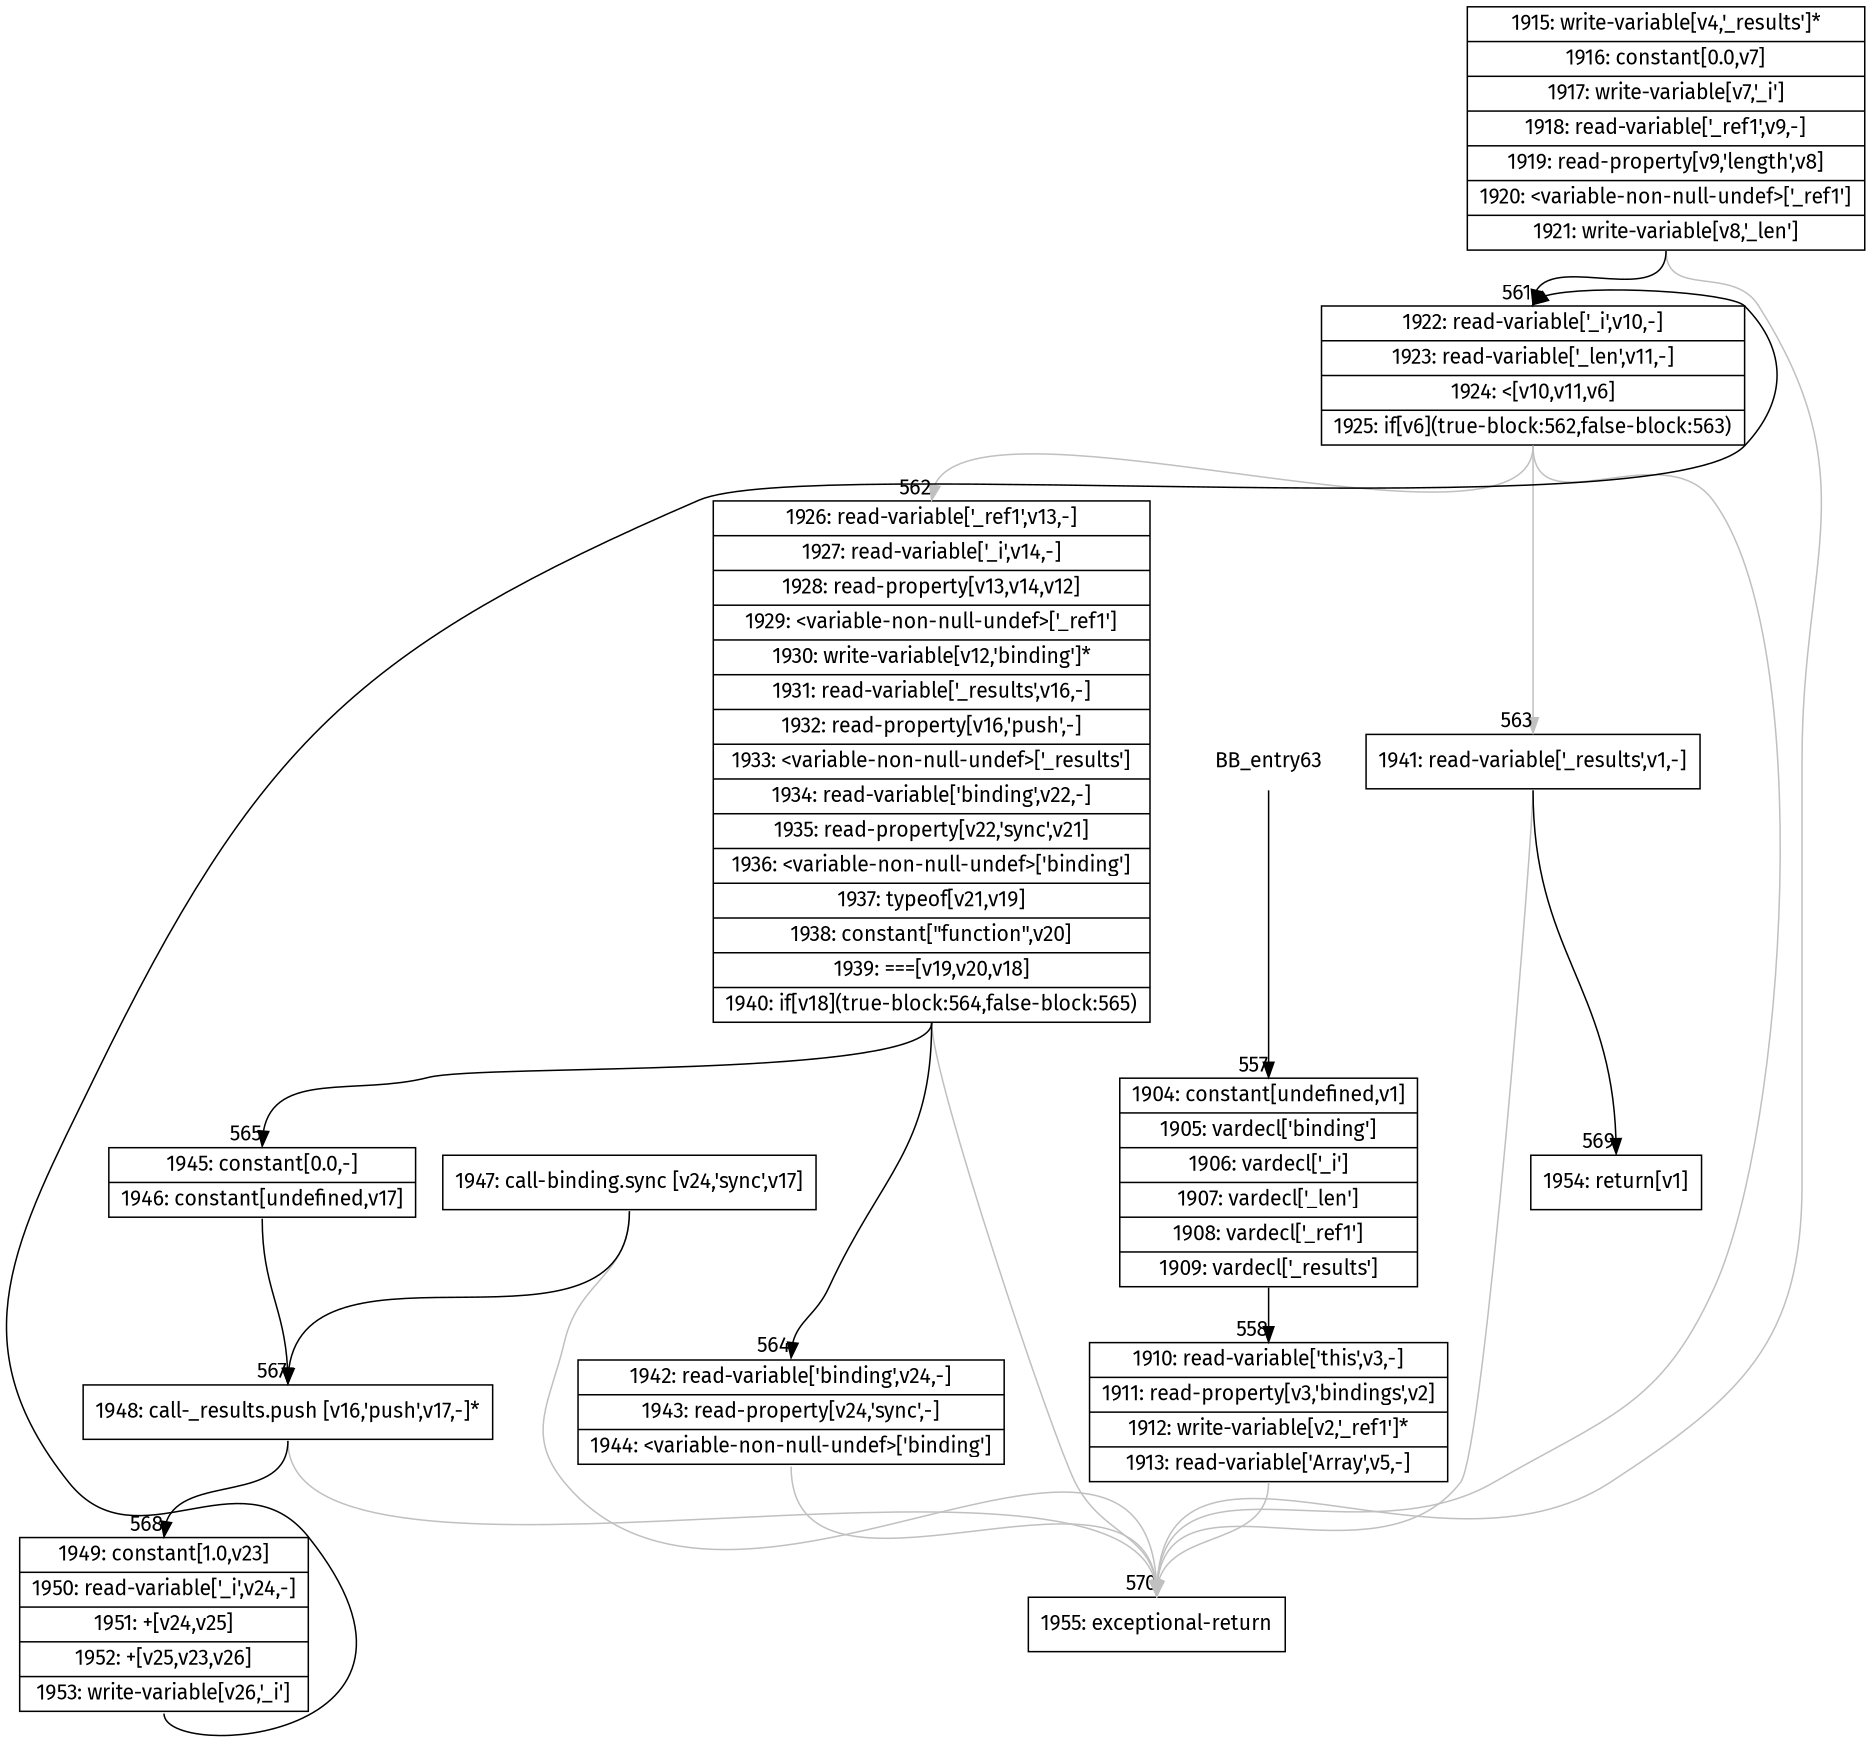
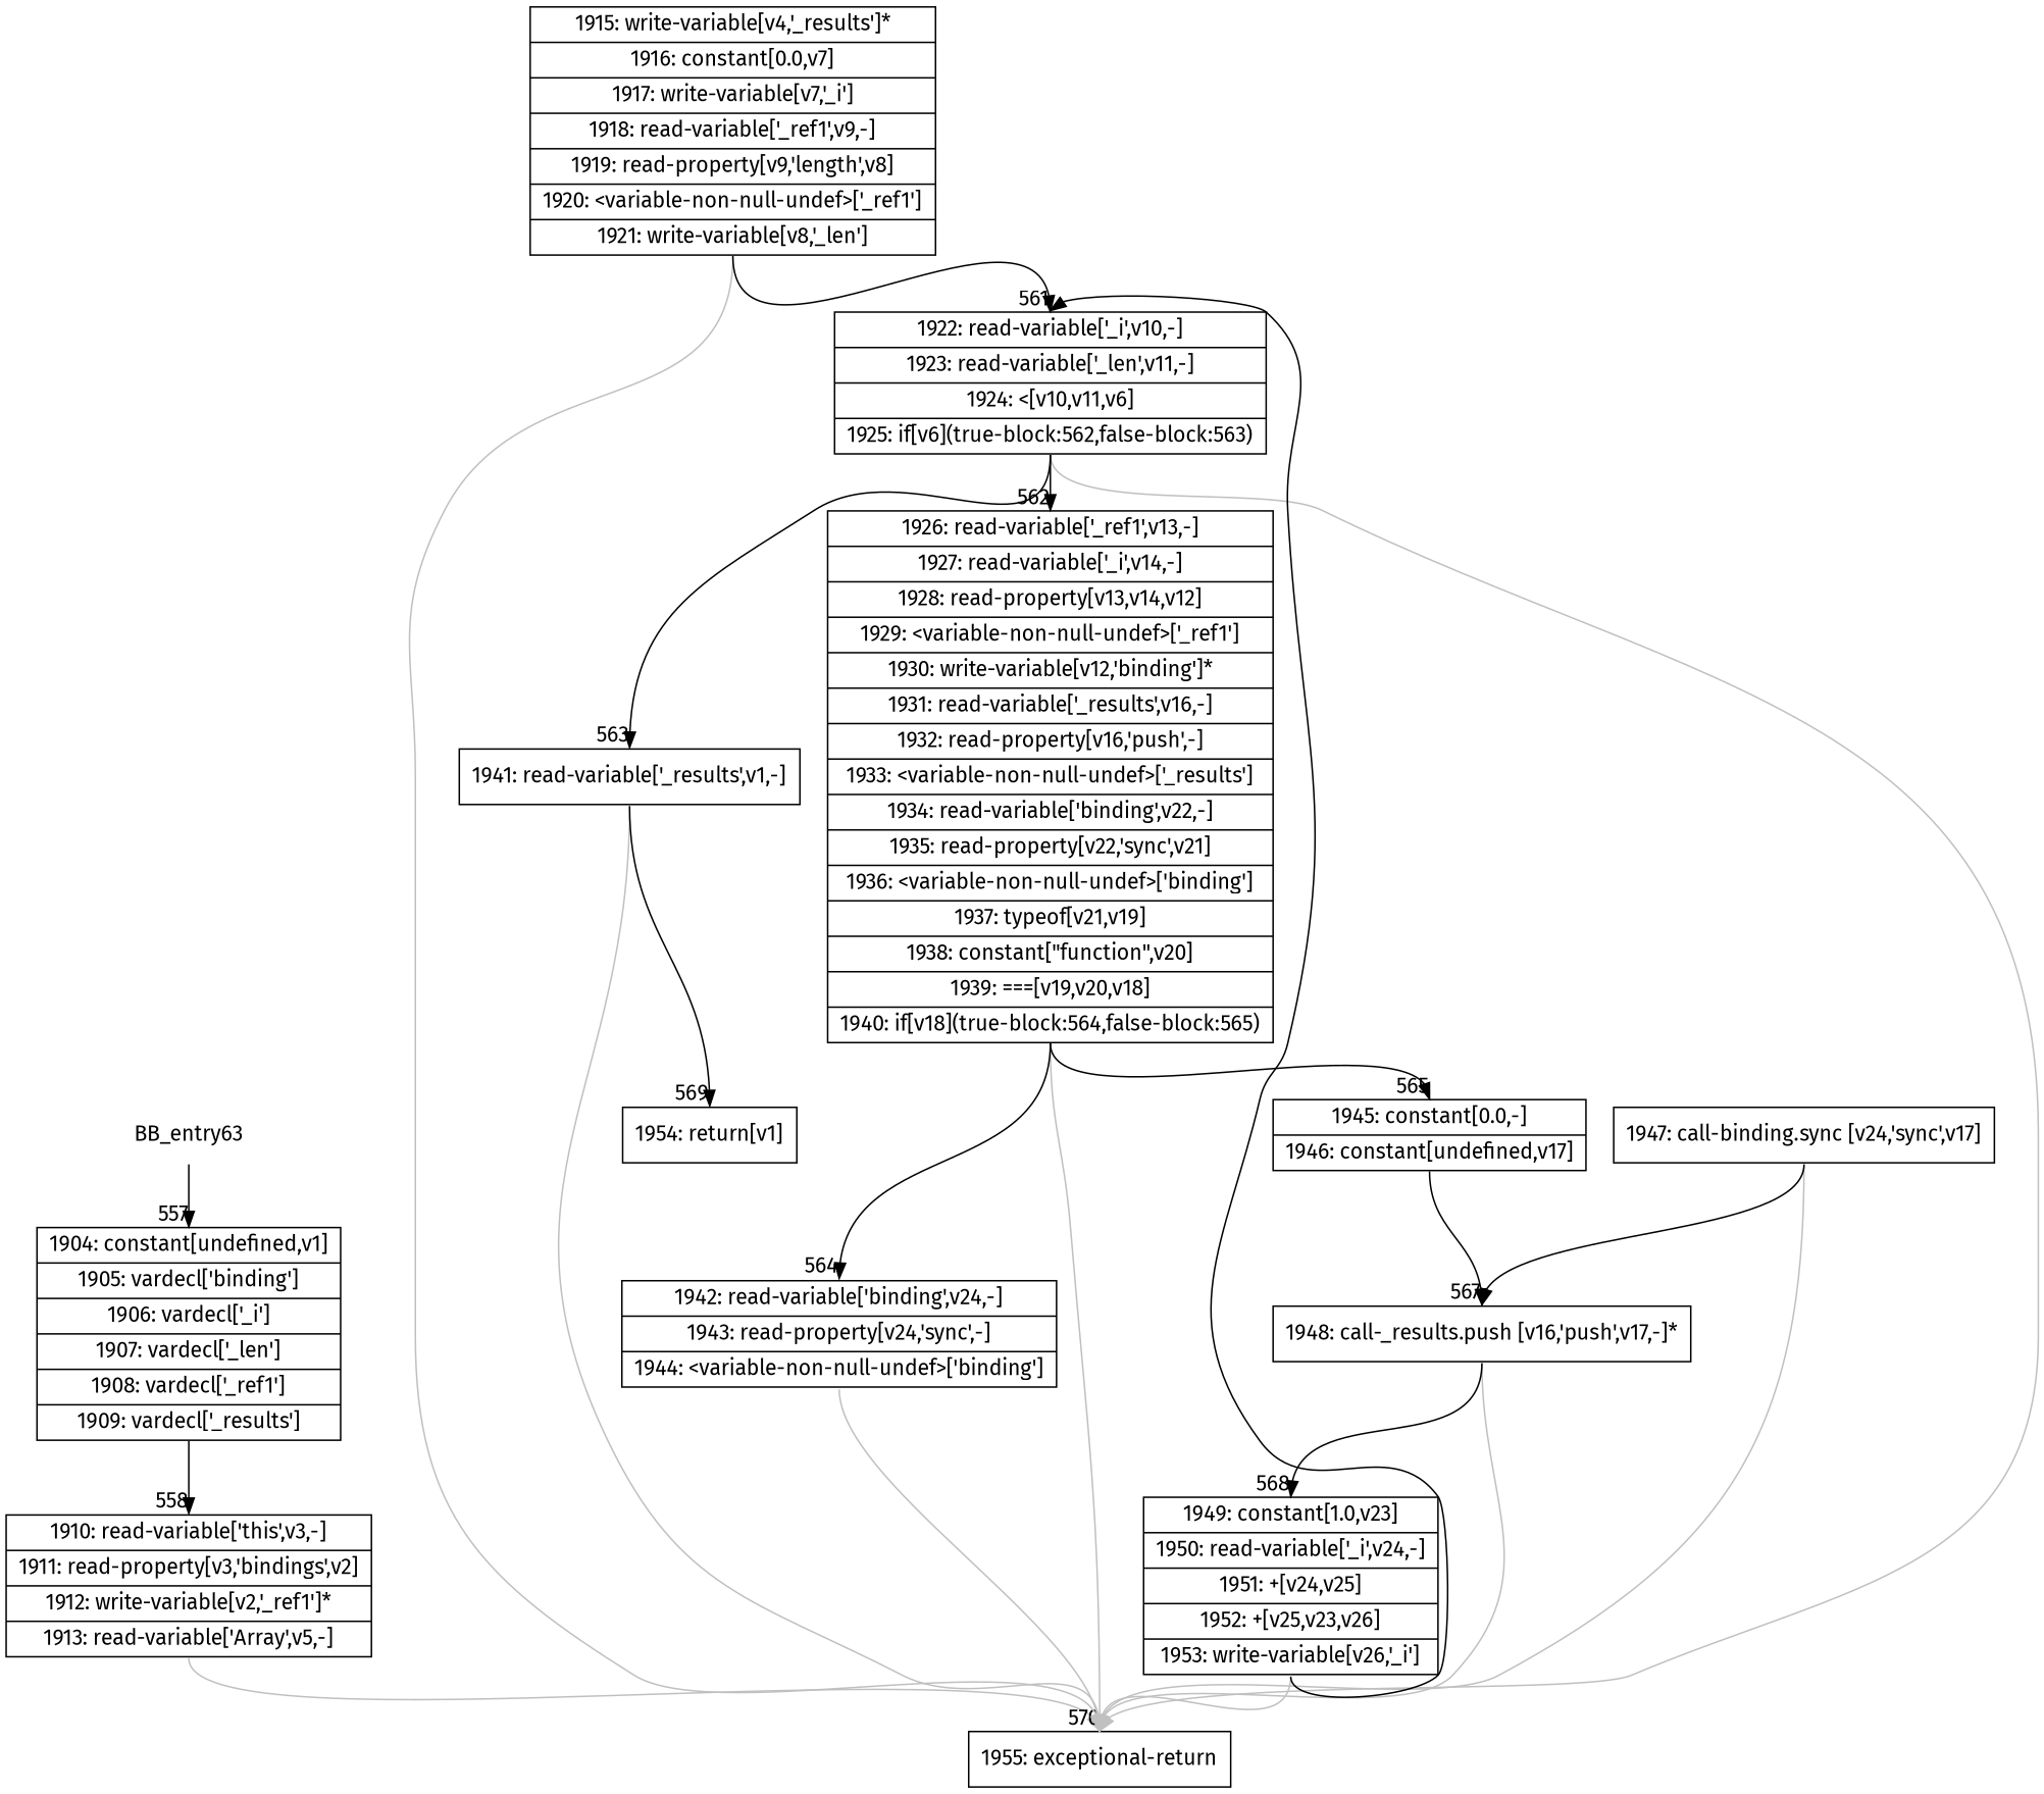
  digraph {
    fontname="Fira Sans"
    rankdir=TD
    node [fontname="Fira Sans" shape=record]
    edge [fontname="Fira Sans" headport=n tailport=s]
    n1 [label=BB_entry63 shape=none]
    n2 [label="{1904: constant[undefined,v1]|1905: vardecl['binding']|1906: vardecl['_i']|1907: vardecl['_len']|1908: vardecl['_ref1']|1909: vardecl['_results']}"]
    n3 [label="{1910: read-variable['this',v3,-]|1911: read-property[v3,'bindings',v2]|1912: write-variable[v2,'_ref1']*|1913: read-variable['Array',v5,-]}"]
    n4 [label="{1955: exceptional-return}"]
    n5 [label="{1915: write-variable[v4,'_results']*|1916: constant[0.0,v7]|1917: write-variable[v7,'_i']|1918: read-variable['_ref1',v9,-]|1919: read-property[v9,'length',v8]|1920: \<variable-non-null-undef\>['_ref1']|1921: write-variable[v8,'_len']}"]
    n6 [label="{1922: read-variable['_i',v10,-]|1923: read-variable['_len',v11,-]|1924: \<[v10,v11,v6]|1925: if[v6](true-block:562,false-block:563)}"]
    n7 [label="{1926: read-variable['_ref1',v13,-]|1927: read-variable['_i',v14,-]|1928: read-property[v13,v14,v12]|1929: \<variable-non-null-undef\>['_ref1']|1930: write-variable[v12,'binding']*|1931: read-variable['_results',v16,-]|1932: read-property[v16,'push',-]|1933: \<variable-non-null-undef\>['_results']|1934: read-variable['binding',v22,-]|1935: read-property[v22,'sync',v21]|1936: \<variable-non-null-undef\>['binding']|1937: typeof[v21,v19]|1938: constant[\"function\",v20]|1939: ===[v19,v20,v18]|1940: if[v18](true-block:564,false-block:565)}"]
    n8 [label="{1941: read-variable['_results',v1,-]}"]
    n9 [label="{1942: read-variable['binding',v24,-]|1943: read-property[v24,'sync',-]|1944: \<variable-non-null-undef\>['binding']}"]
    n10 [label="{1945: constant[0.0,-]|1946: constant[undefined,v17]}"]
    n11 [label="{1954: return[v1]}"]
    n12 [label="{1948: call-_results.push [v16,'push',v17,-]*}"]
    n13 [label="{1947: call-binding.sync [v24,'sync',v17]}"]
    n14 [label="{1949: constant[1.0,v23]|1950: read-variable['_i',v24,-]|1951: +[v24,v25]|1952: +[v25,v23,v26]|1953: write-variable[v26,'_i']}"]
    n1 -> n2 [headlabel="    557"]
    n2 -> n3 [headlabel="      558"]
    n3 -> n4 [color=gray headlabel="      570"]
    n5 -> n4 [color=gray]
    n5 -> n6 [headlabel="      561"]
    n6 -> n4 [color=gray]
-   n6 -> n7 [headlabel="      562" color=gray]
-   n6 -> n8 [headlabel="      563" color=gray]
+   n6 -> n7 [headlabel="      562"]
+   n6 -> n8 [headlabel="      563"]
    n7 -> n4 [color=gray]
    n7 -> n9 [headlabel="      564"]
    n7 -> n10 [headlabel="      565"]
    n8 -> n4 [color=gray]
    n8 -> n11 [headlabel="      569"]
    n9 -> n4 [color=gray]
    n10 -> n12 [headlabel="      567"]
    n12 -> n4 [color=gray]
    n12 -> n14 [headlabel="      568"]
    n13 -> n4 [color=gray]
    n13 -> n12
+   n14 -> n4 [color=gray]
    n14 -> n6
  }
